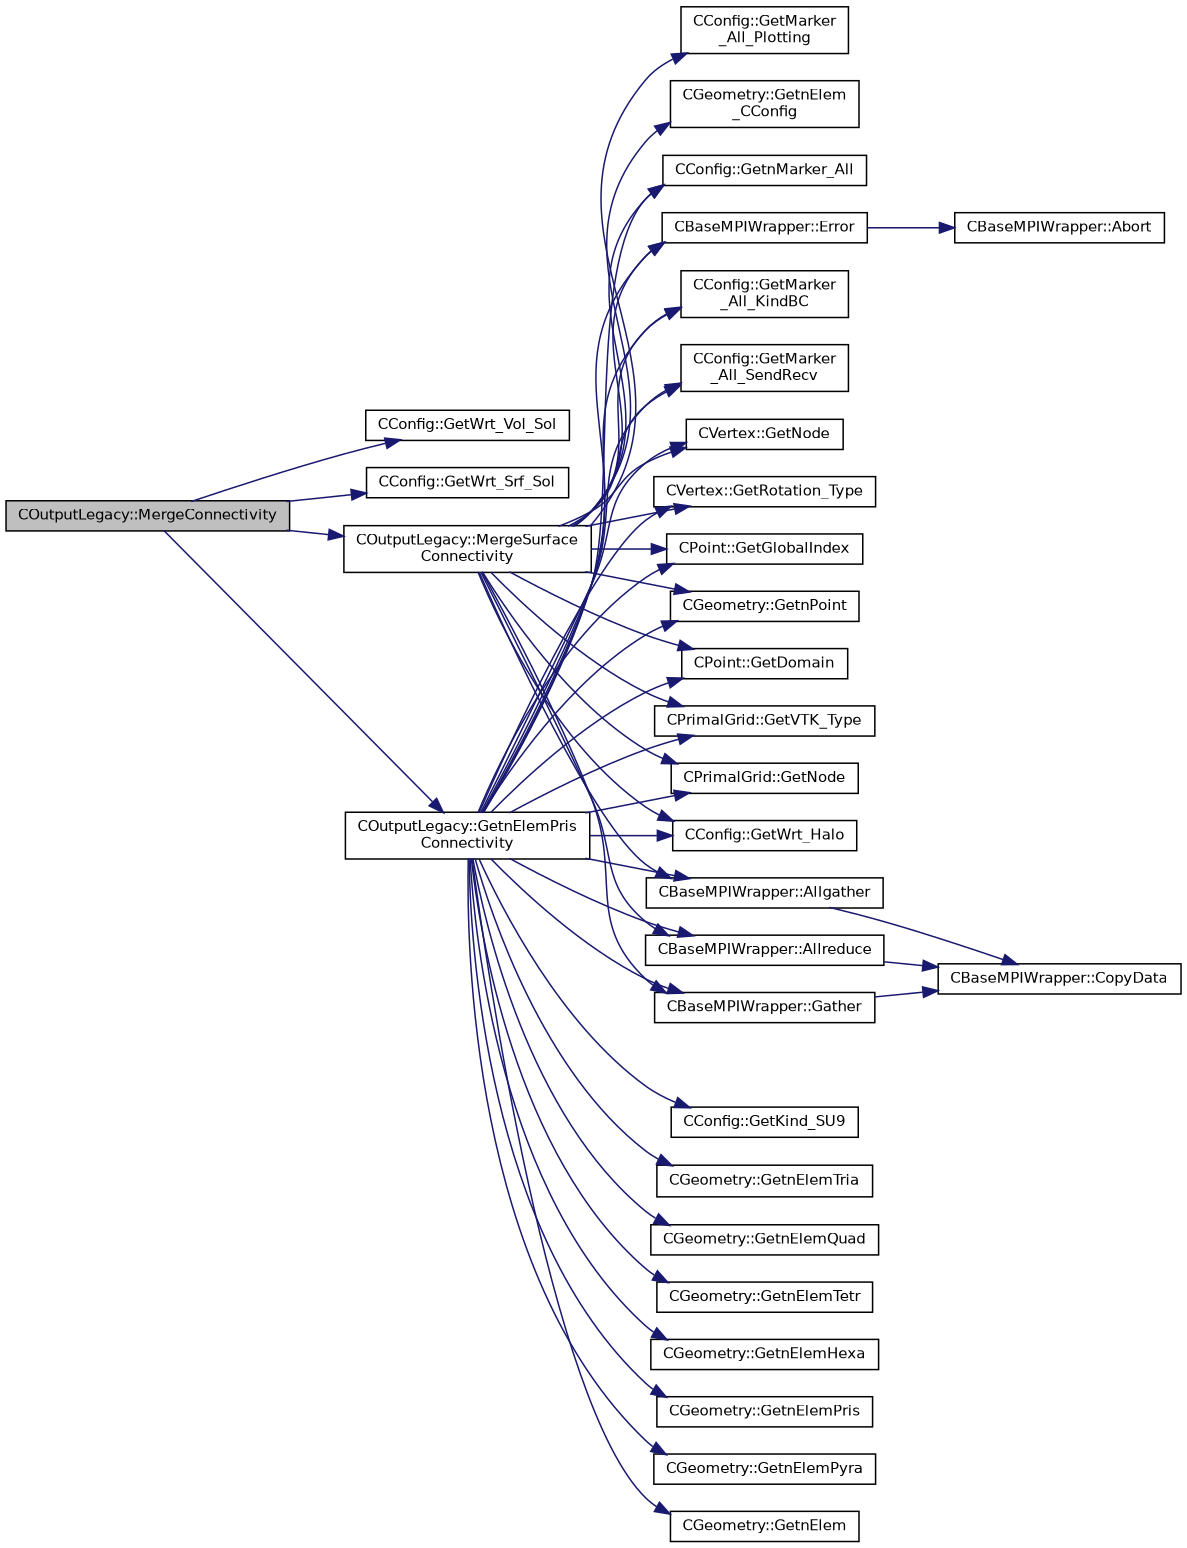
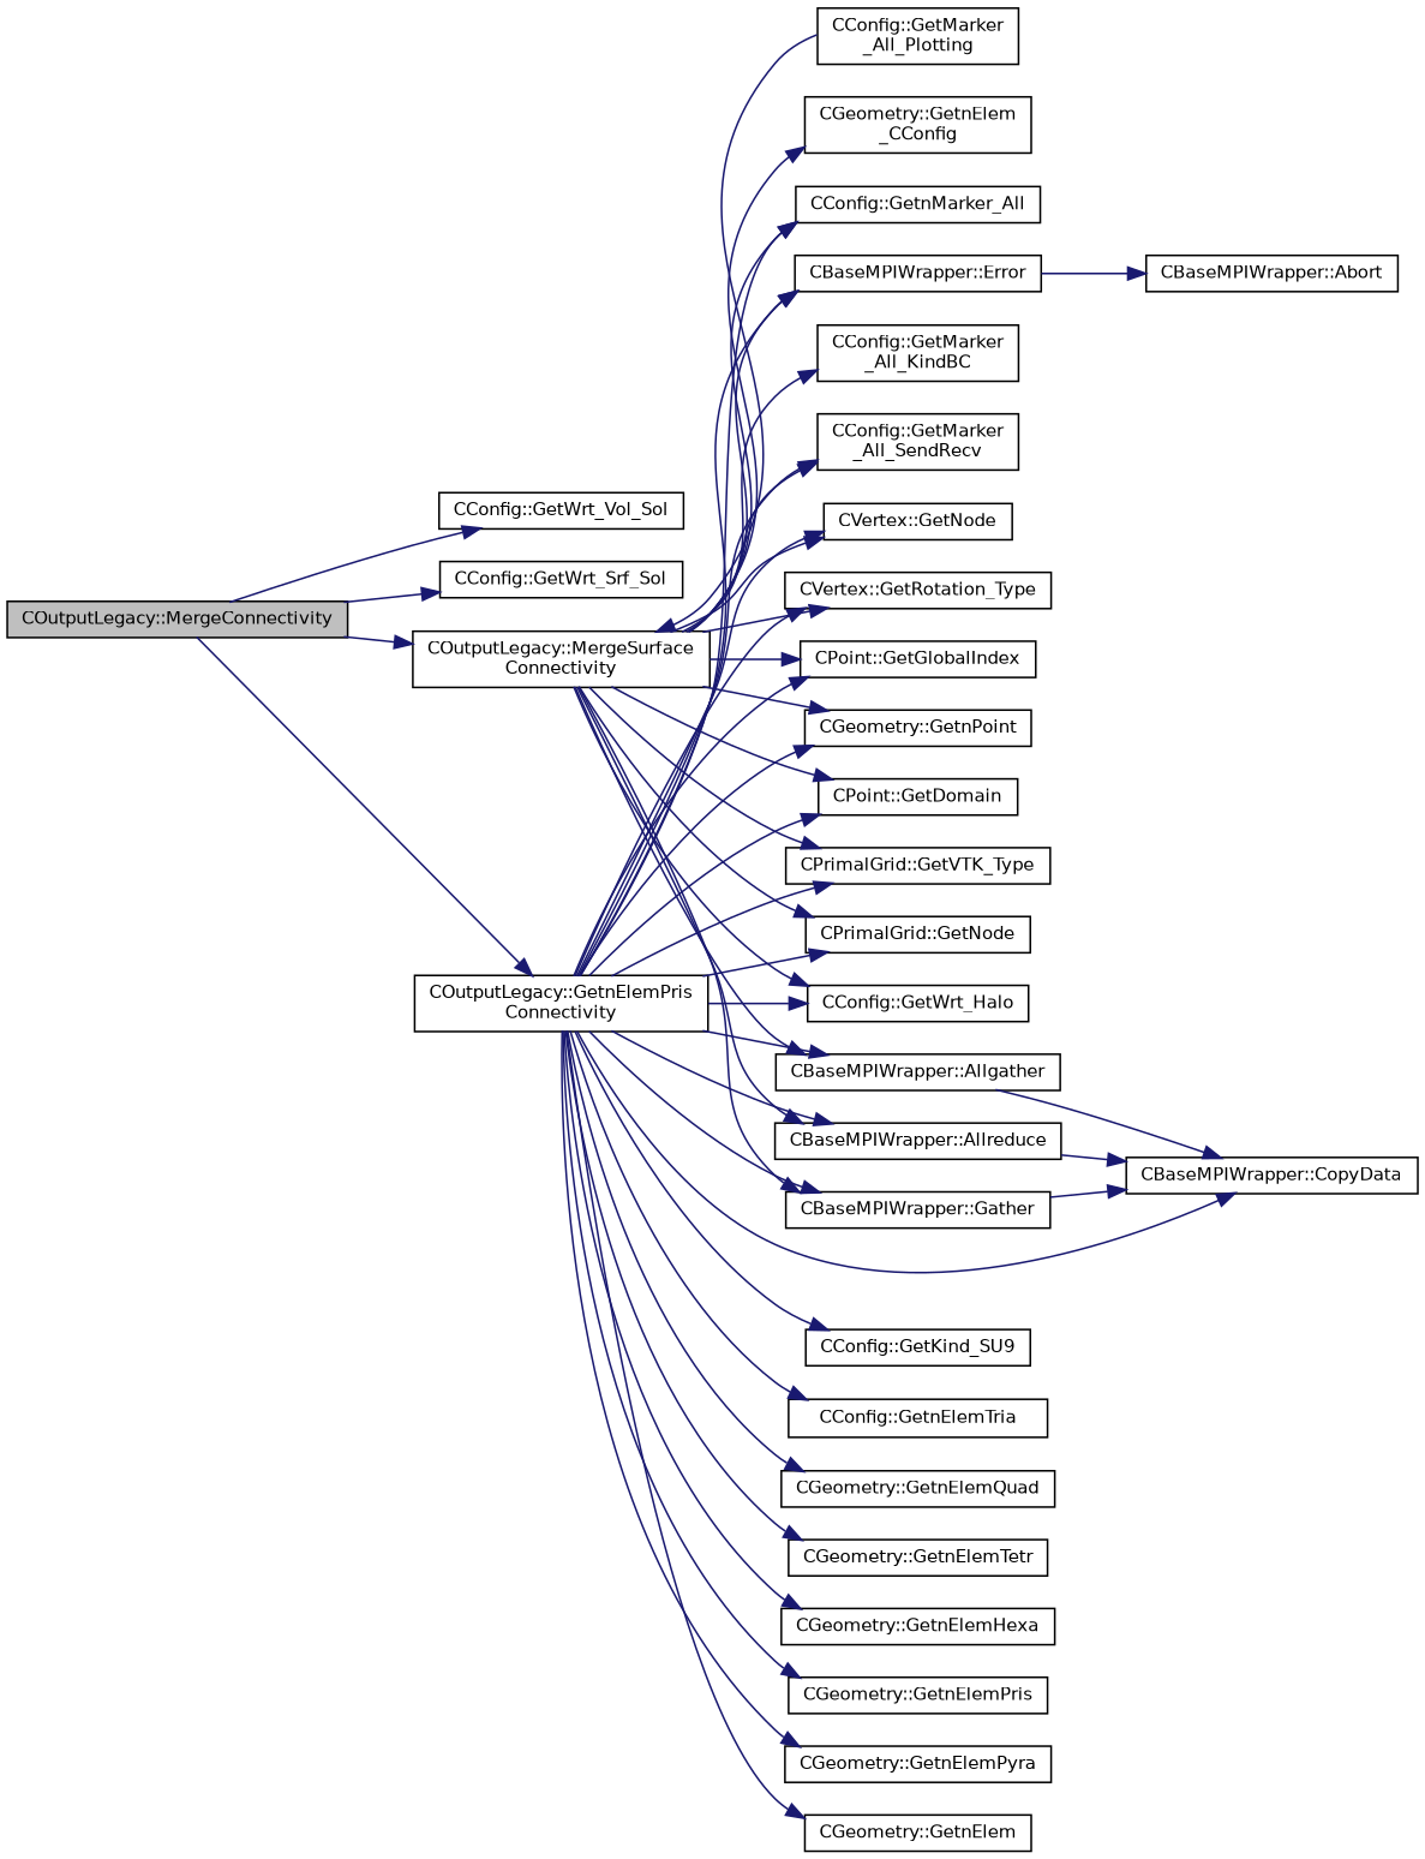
  digraph {
    rankdir=LR
    node [color=black fillcolor=white fontname=Helvetica fontsize=10 shape=record style=filled]
    edge [color=midnightblue fontname=Helvetica fontsize=10 labelfontname=Helvetica labelfontsize=10 style=solid]
    n1 [fillcolor=grey75 fontcolor=black height=0.2 label="COutputLegacy::MergeConnectivity" width=0.4]
    n2 [height=0.2 label="CConfig::GetWrt_Vol_Sol" width=0.4]
    n3 [height=0.2 label="CConfig::GetWrt_Srf_Sol" width=0.4]
    n4 [height=0.2 label="COutputLegacy::GetnElemPris\lConnectivity" width=0.4]
    n5 [height=0.2 label="COutputLegacy::MergeSurface\lConnectivity" width=0.4]
    n6 [height=0.2 label="CConfig::GetWrt_Halo" width=0.4]
    n7 [height=0.2 label="CConfig::GetKind_SU9" width=0.4]
-   n8 [height=0.2 label="CGeometry::GetnElemTria" width=0.4]
+   n8 [height=0.2 label="CConfig::GetnElemTria" width=0.4]
    n9 [height=0.2 label="CGeometry::GetnElemQuad" width=0.4]
    n10 [height=0.2 label="CGeometry::GetnElemTetr" width=0.4]
    n11 [height=0.2 label="CGeometry::GetnElemHexa" width=0.4]
    n12 [height=0.2 label="CGeometry::GetnElemPris" width=0.4]
    n13 [height=0.2 label="CGeometry::GetnElemPyra" width=0.4]
    n14 [height=0.2 label="CBaseMPIWrapper::Error" width=0.4]
    n15 [height=0.2 label="CBaseMPIWrapper::Allreduce" width=0.4]
    n16 [height=0.2 label="CBaseMPIWrapper::Gather" width=0.4]
    n17 [height=0.2 label="CConfig::GetnMarker_All" width=0.4]
    n18 [height=0.2 label="CConfig::GetMarker\l_All_KindBC" width=0.4]
    n19 [height=0.2 label="CConfig::GetMarker\l_All_SendRecv" width=0.4]
    n20 [height=0.2 label="CVertex::GetNode" width=0.4]
    n21 [height=0.2 label="CVertex::GetRotation_Type" width=0.4]
    n22 [height=0.2 label="CPoint::GetGlobalIndex" width=0.4]
    n23 [height=0.2 label="CBaseMPIWrapper::Allgather" width=0.4]
    n24 [height=0.2 label="CGeometry::GetnPoint" width=0.4]
    n25 [height=0.2 label="CPoint::GetDomain" width=0.4]
    n26 [height=0.2 label="CGeometry::GetnElem" width=0.4]
    n27 [height=0.2 label="CPrimalGrid::GetVTK_Type" width=0.4]
    n28 [height=0.2 label="CPrimalGrid::GetNode" width=0.4]
    n29 [height=0.2 label="CConfig::GetMarker\l_All_Plotting" width=0.4]
    n30 [height=0.2 label="CGeometry::GetnElem\l_CConfig" width=0.4]
    n31 [height=0.2 label="CBaseMPIWrapper::Abort" width=0.4]
    n32 [height=0.2 label="CBaseMPIWrapper::CopyData" width=0.4]
    n1 -> n2
    n1 -> n3
    n1 -> n4
    n1 -> n5
    n4 -> n6
    n4 -> n7
    n4 -> n8
    n4 -> n9
    n4 -> n10
    n4 -> n11
    n4 -> n12
    n4 -> n13
    n4 -> n14
    n4 -> n15
    n4 -> n16
    n4 -> n17
-   n4 -> n18
+   n4 -> n32
    n4 -> n19
    n4 -> n20
    n4 -> n21
    n4 -> n22
    n4 -> n23
    n4 -> n24
    n4 -> n25
    n4 -> n26
    n4 -> n27
    n4 -> n28
    n5 -> n6
    n5 -> n14
    n5 -> n15
    n5 -> n16
    n5 -> n17
    n5 -> n18
    n5 -> n19
    n5 -> n20
    n5 -> n21
    n5 -> n22
    n5 -> n23
    n5 -> n24
    n5 -> n25
    n5 -> n27
    n5 -> n28
-   n5 -> n29
+   n29 -> n5
    n5 -> n30
    n14 -> n31
    n15 -> n32
    n16 -> n32
    n23 -> n32
  }
